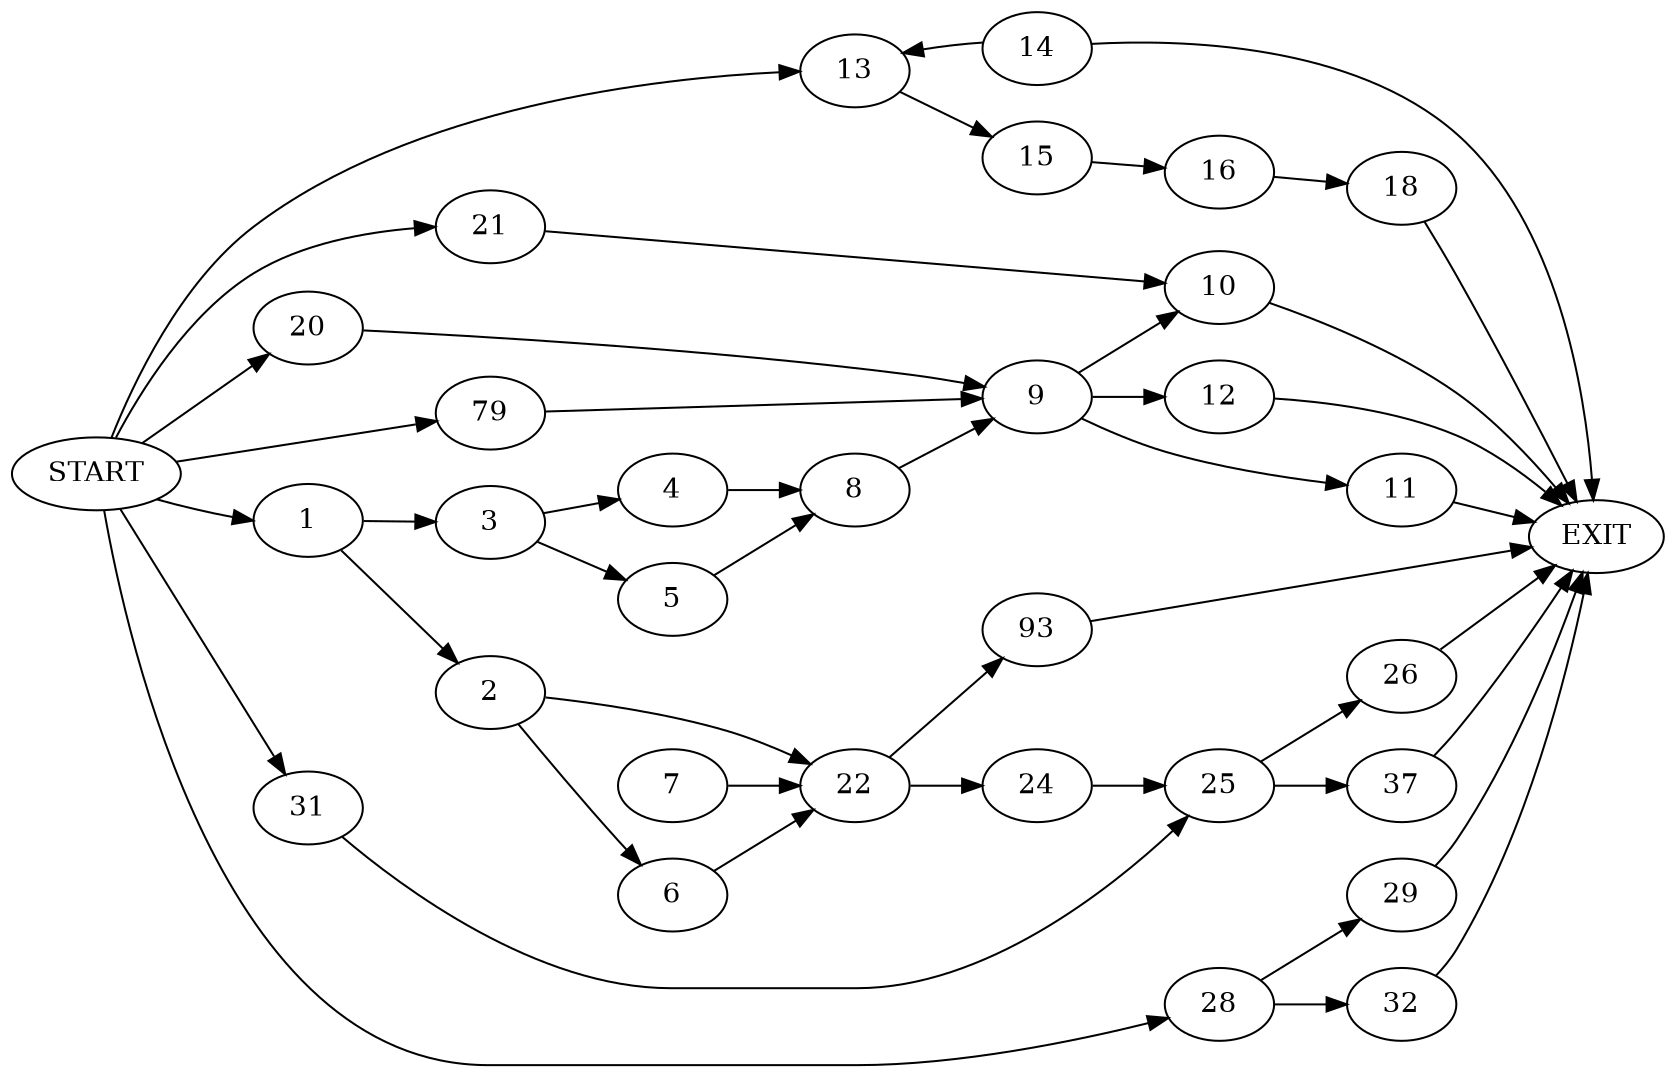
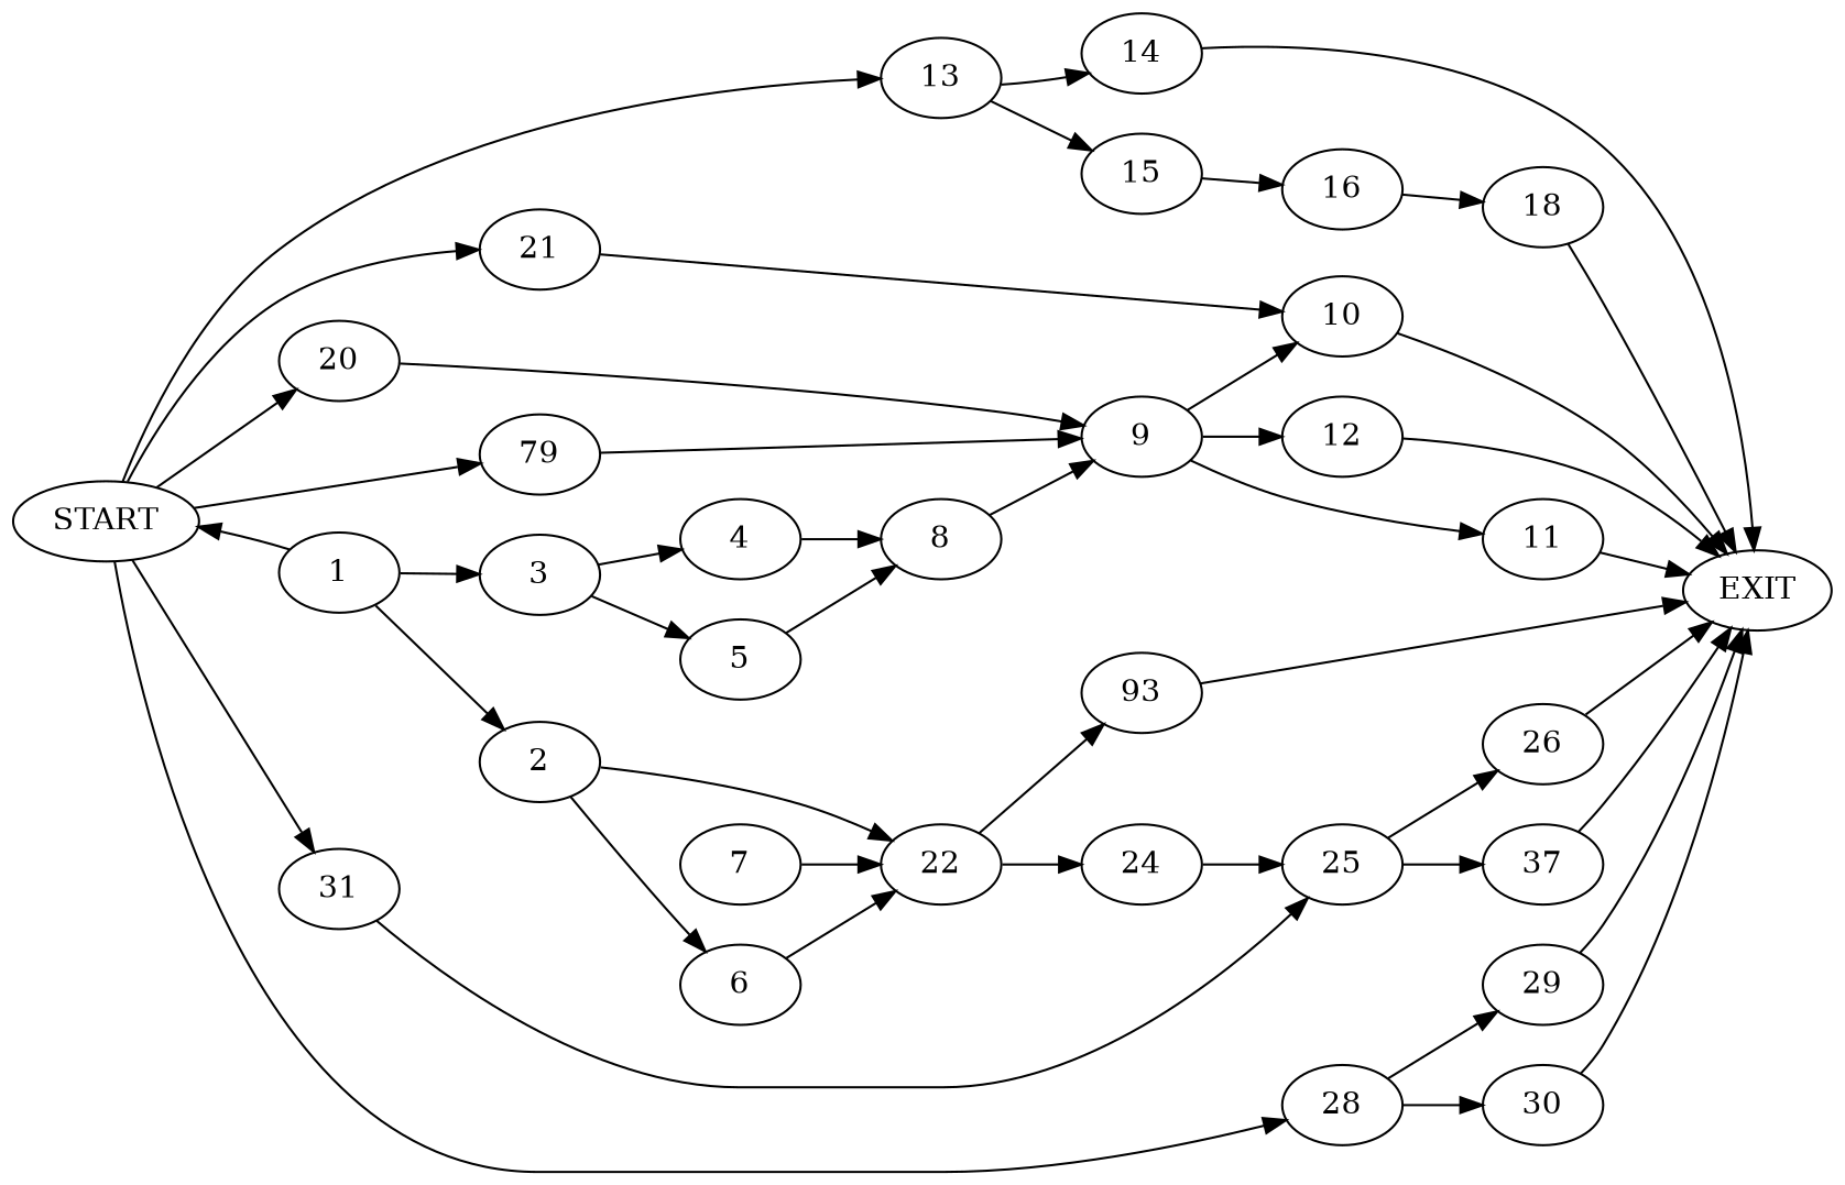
  digraph {
    rankdir=LR
    n1 [label=START]
    1
    13
    n4 [label=79]
    20
    21
    28
    31
    2
    3
    14
    15
    9
    10
    29
-   30 [label=32]
+   30
    25
    n18 [label=EXIT]
    6
    22
    4
    5
    7
    8
    n25 [label=93]
    24
    11
    12
    16
    18
    26
    n32 [label=37]
-   n1 -> 1
+   1 -> n1
    n1 -> 13
    n1 -> n4
    n1 -> 20
    n1 -> 21
    n1 -> 28
    n1 -> 31
    1 -> 2
    1 -> 3
-   14 -> 13
+   13 -> 14
    13 -> 15
    n4 -> 9
    20 -> 9
    21 -> 10
    28 -> 29
    28 -> 30
    31 -> 25
    2 -> 6
    2 -> 22
    3 -> 4
    3 -> 5
    14 -> n18
    15 -> 16
    9 -> 10
    9 -> 11
    9 -> 12
    10 -> n18
    29 -> n18
    30 -> n18
    25 -> 26
    25 -> n32
    6 -> 22
    22 -> n25
    22 -> 24
    4 -> 8
    5 -> 8
    7 -> 22
    8 -> 9
    n25 -> n18
    24 -> 25
    11 -> n18
    12 -> n18
    16 -> 18
    18 -> n18
    26 -> n18
    n32 -> n18
  }
